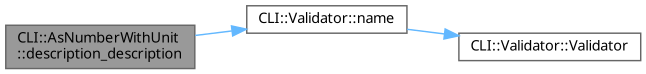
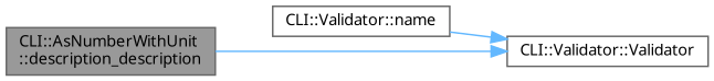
  digraph {
    fontname="Noto Sans"
    rankdir=LR
    node [color=grey40 fillcolor=white fontname="Noto Sans" fontsize=10 shape=box style=filled]
    edge [color=steelblue1 fontname="Noto Sans" fontsize=10 labelfontname=Helvetica labelfontsize=10 style=solid]
    n1 [color=gray40 fillcolor=grey60 fontcolor=black height=0.2 label="CLI::AsNumberWithUnit\l::description_description" width=0.4]
    n2 [height=0.2 label="CLI::Validator::name" width=0.4]
    n3 [height=0.2 label="CLI::Validator::Validator" width=0.4]
-   n1 -> n2
+   n1 -> n3
    n2 -> n3
  }
